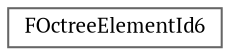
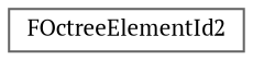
  digraph {
    rankdir=TB
    fontname="PT Serif"
-   n1 [color=grey40 fillcolor=white fontname="PT Serif" fontsize=10 height=0.2 label=FOctreeElementId6 shape=box style=filled width=0.4]
+   n1 [color=grey40 fillcolor=white fontname="PT Serif" fontsize=10 height=0.2 label=FOctreeElementId2 shape=box style=filled width=0.4]
  }
